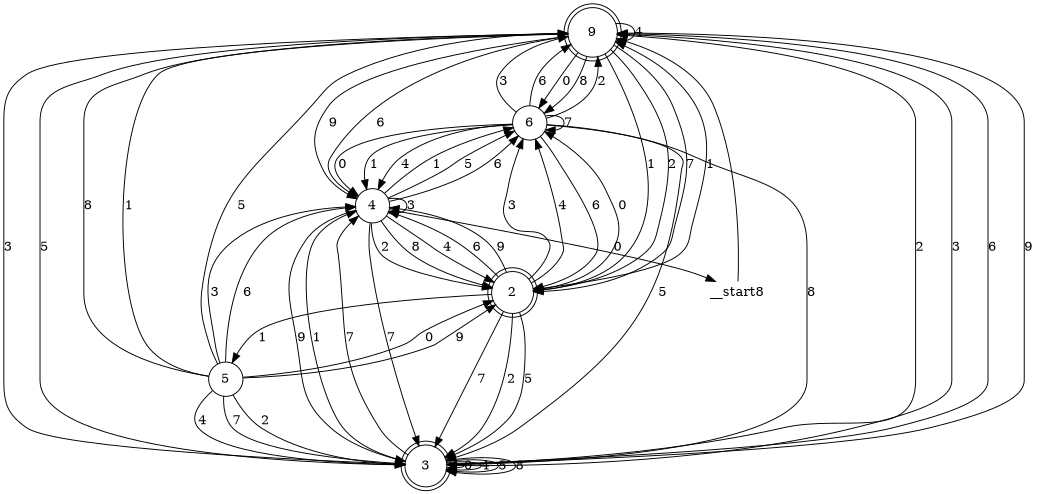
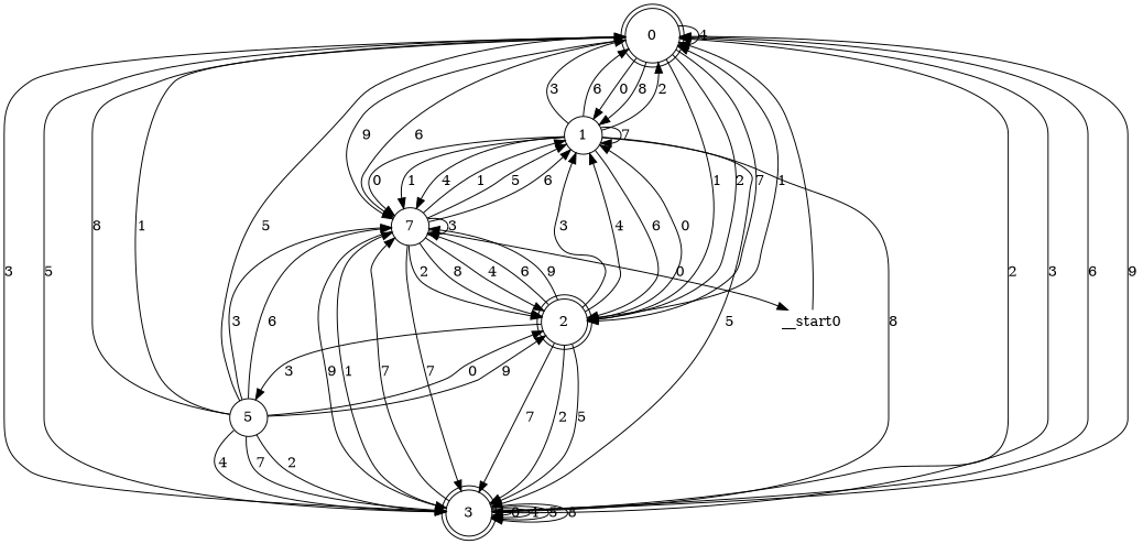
  digraph {
    node [shape=doublecircle]
-   n1 [label=9]
-   n2 [label=6 shape=circle]
+   n1 [label=0]
+   n2 [label=1 shape=circle]
    n3 [label=2]
    n4 [label=3]
-   n5 [label=4 shape=circle]
+   n5 [label=7 shape=circle]
    n6 [label=5 shape=circle]
-   __start0 [height=0 shape=none width=0 label=__start8]
+   __start0 [height=0 shape=none width=0]
    n1 -> n1 [label=4]
    n1 -> n2 [label=0]
    n1 -> n2 [label=8]
    n1 -> n3 [label=1]
    n1 -> n3 [label=2]
    n1 -> n3 [label=7]
    n1 -> n4 [label=3]
    n1 -> n4 [label=5]
    n1 -> n5 [label=6]
    n1 -> n5 [label=9]
    n2 -> n1 [label=2]
    n2 -> n1 [label=3]
    n2 -> n1 [label=6]
    n2 -> n2 [label=7]
    n2 -> n3 [label=6]
    n2 -> n4 [label=5]
    n2 -> n4 [label=8]
    n2 -> n5 [label=0]
    n2 -> n5 [label=1]
    n2 -> n5 [label=4]
    n3 -> n1 [label=1]
    n3 -> n2 [label=0]
    n3 -> n2 [label=3]
    n3 -> n2 [label=4]
    n3 -> n4 [label=2]
    n3 -> n4 [label=5]
    n3 -> n4 [label=7]
    n3 -> n5 [label=6]
    n3 -> n5 [label=9]
-   n3 -> n6 [label=1]
+   n3 -> n6 [label=3]
    n4 -> n1 [label=2]
    n4 -> n1 [label=3]
    n4 -> n1 [label=6]
    n4 -> n1 [label=9]
    n4 -> n4 [label=0]
    n4 -> n4 [label=4]
    n4 -> n4 [label=5]
    n4 -> n4 [label=8]
    n4 -> n5 [label=1]
    n4 -> n5 [label=7]
    n5 -> n2 [label=1]
    n5 -> n2 [label=5]
    n5 -> n2 [label=6]
    n5 -> n3 [label=2]
    n5 -> n3 [label=4]
    n5 -> n3 [label=8]
    n5 -> n4 [label=7]
    n5 -> n4 [label=9]
    n5 -> n5 [label=3]
    n5 -> __start0 [label=0]
    n6 -> n1 [label=1]
    n6 -> n1 [label=5]
    n6 -> n1 [label=8]
    n6 -> n3 [label=0]
    n6 -> n3 [label=9]
    n6 -> n4 [label=2]
    n6 -> n4 [label=4]
    n6 -> n4 [label=7]
    n6 -> n5 [label=3]
    n6 -> n5 [label=6]
    __start0 -> n1
  }
